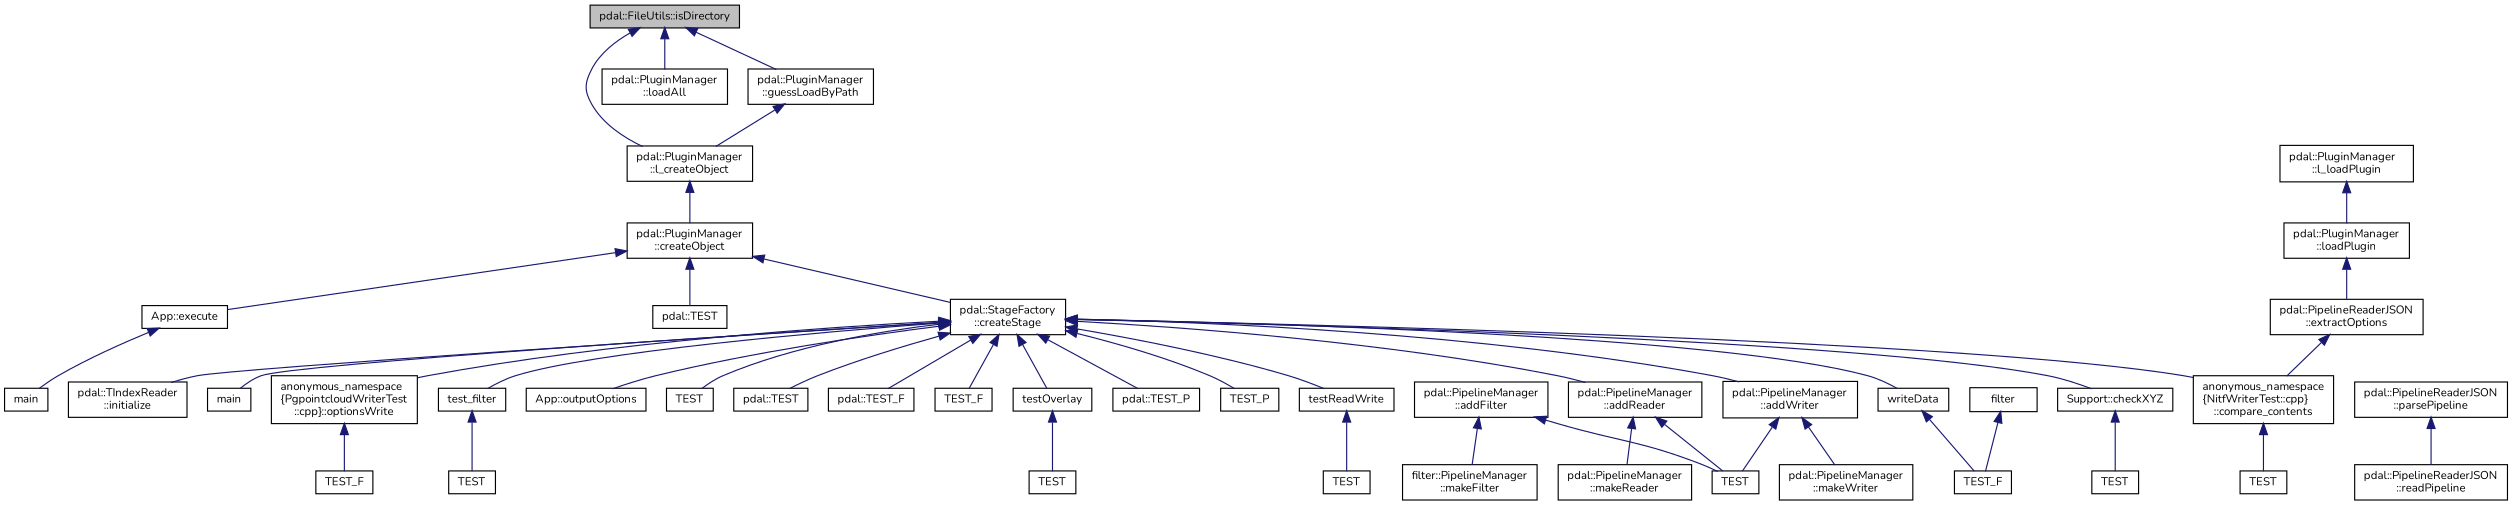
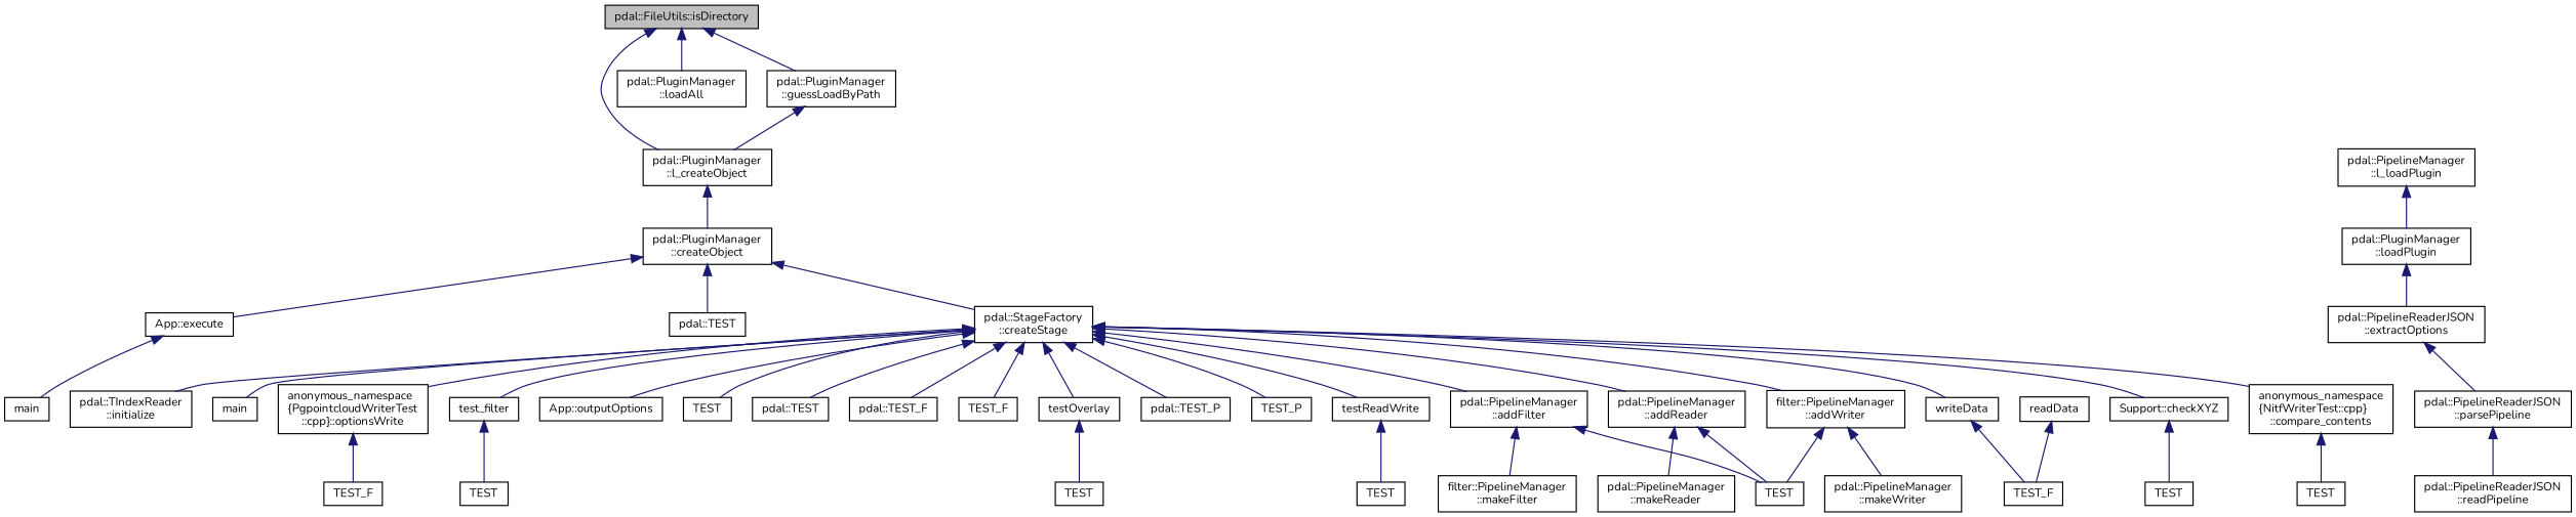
  digraph {
    fontname=Nunito
    rankdir=TB
    node [color=black fillcolor=white fontname=Nunito fontsize=10 shape=record style=filled]
    edge [color=midnightblue dir=back fontname=Nunito fontsize=10 labelfontname=Helvetica labelfontsize=10 style=solid]
    n1 [fillcolor=grey75 fontcolor=black height=0.2 label="pdal::FileUtils::isDirectory" width=0.4]
    n2 [height=0.2 label="pdal::PluginManager\l::guessLoadByPath" width=0.4]
    n3 [height=0.2 label="pdal::PluginManager\l::loadAll" width=0.4]
    n4 [height=0.2 label="pdal::PluginManager\l::l_createObject" width=0.4]
-   n5 [height=0.2 label="pdal::PluginManager\l::l_loadPlugin" width=0.4]
+   n5 [height=0.2 label="pdal::PipelineManager\l::l_loadPlugin" width=0.4]
    n6 [height=0.2 label="pdal::PluginManager\l::loadPlugin" width=0.4]
    n7 [height=0.2 label="pdal::PluginManager\l::createObject" width=0.4]
    n8 [height=0.2 label="pdal::StageFactory\l::createStage" width=0.4]
    n9 [height=0.2 label="App::execute" width=0.4]
    n10 [height=0.2 label="pdal::TEST" width=0.4]
    n11 [height=0.2 label="pdal::PipelineManager\l::addFilter" width=0.4]
    n12 [height=0.2 label="pdal::PipelineManager\l::addReader" width=0.4]
-   n13 [height=0.2 label="pdal::PipelineManager\l::addWriter" width=0.4]
+   n13 [height=0.2 label="filter::PipelineManager\l::addWriter" width=0.4]
    n14 [height=0.2 label="Support::checkXYZ" width=0.4]
    n15 [height=0.2 label="anonymous_namespace\l\{NitfWriterTest::cpp\}\l::compare_contents" width=0.4]
    n16 [height=0.2 label="pdal::TIndexReader\l::initialize" width=0.4]
    n17 [height=0.2 label=main width=0.4]
    n18 [height=0.2 label="anonymous_namespace\l\{PgpointcloudWriterTest\l::cpp\}::optionsWrite" width=0.4]
    n19 [height=0.2 label="App::outputOptions" width=0.4]
    n20 [height=0.2 label=TEST width=0.4]
    n21 [height=0.2 label="pdal::TEST" width=0.4]
    n22 [height=0.2 label="pdal::TEST_F" width=0.4]
    n23 [height=0.2 label=TEST_F width=0.4]
    n24 [height=0.2 label=test_filter width=0.4]
    n25 [height=0.2 label="pdal::TEST_P" width=0.4]
    n26 [height=0.2 label=TEST_P width=0.4]
    n27 [height=0.2 label=testOverlay width=0.4]
    n28 [height=0.2 label=testReadWrite width=0.4]
    n29 [height=0.2 label=writeData width=0.4]
    n30 [height=0.2 label=main width=0.4]
    n31 [height=0.2 label="filter::PipelineManager\l::makeFilter" width=0.4]
    n32 [height=0.2 label=TEST width=0.4]
    n33 [height=0.2 label="pdal::PipelineManager\l::makeReader" width=0.4]
    n34 [height=0.2 label="pdal::PipelineManager\l::makeWriter" width=0.4]
    n35 [height=0.2 label=TEST width=0.4]
    n36 [height=0.2 label=TEST width=0.4]
    n37 [height=0.2 label=TEST_F width=0.4]
-   n38 [height=0.2 label=filter width=0.4]
+   n38 [height=0.2 label=readData width=0.4]
    n39 [height=0.2 label=TEST_F width=0.4]
    n40 [height=0.2 label=TEST width=0.4]
    n41 [height=0.2 label=TEST width=0.4]
    n42 [height=0.2 label=TEST width=0.4]
    n43 [height=0.2 label="pdal::PipelineReaderJSON\l::extractOptions" width=0.4]
    n44 [height=0.2 label="pdal::PipelineReaderJSON\l::parsePipeline" width=0.4]
    n45 [height=0.2 label="pdal::PipelineReaderJSON\l::readPipeline" width=0.4]
    n1 -> n2
    n1 -> n3
    n1 -> n4
    n2 -> n4
    n4 -> n7
    n5 -> n6
    n6 -> n43
    n7 -> n8
    n7 -> n9
    n7 -> n10
+   n8 -> n11
    n8 -> n12
    n8 -> n13
    n8 -> n14
    n8 -> n15
    n8 -> n16
    n8 -> n17
    n8 -> n18
    n8 -> n19
    n8 -> n20
    n8 -> n21
    n8 -> n22
    n8 -> n23
    n8 -> n24
    n8 -> n25
    n8 -> n26
    n8 -> n27
    n8 -> n28
    n8 -> n29
    n9 -> n30
    n11 -> n31
    n11 -> n32
    n12 -> n32
    n12 -> n33
    n13 -> n32
    n13 -> n34
    n14 -> n35
    n15 -> n36
    n18 -> n37
    n24 -> n40
    n27 -> n41
    n28 -> n42
    n29 -> n39
    n38 -> n39
-   n43 -> n15
+   n43 -> n44
    n44 -> n45
  }
